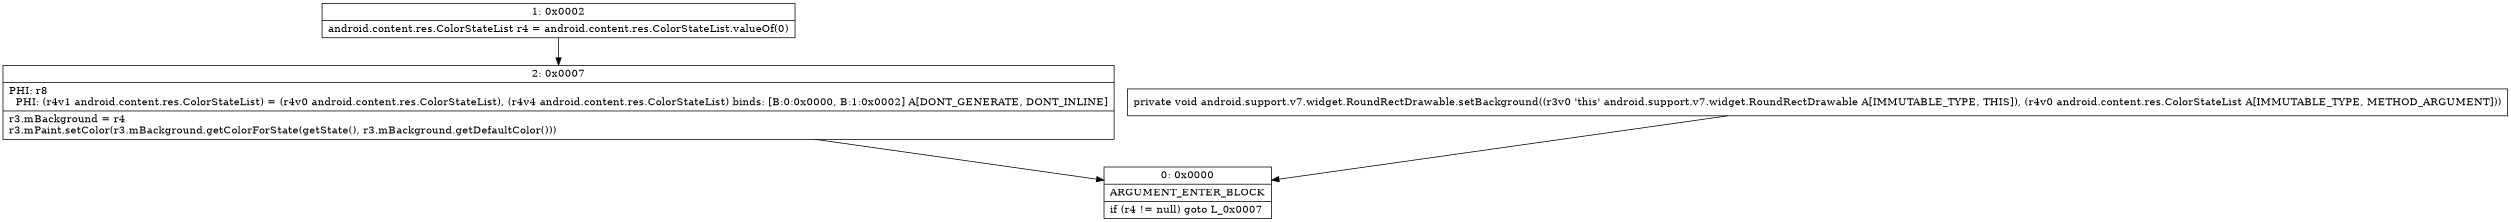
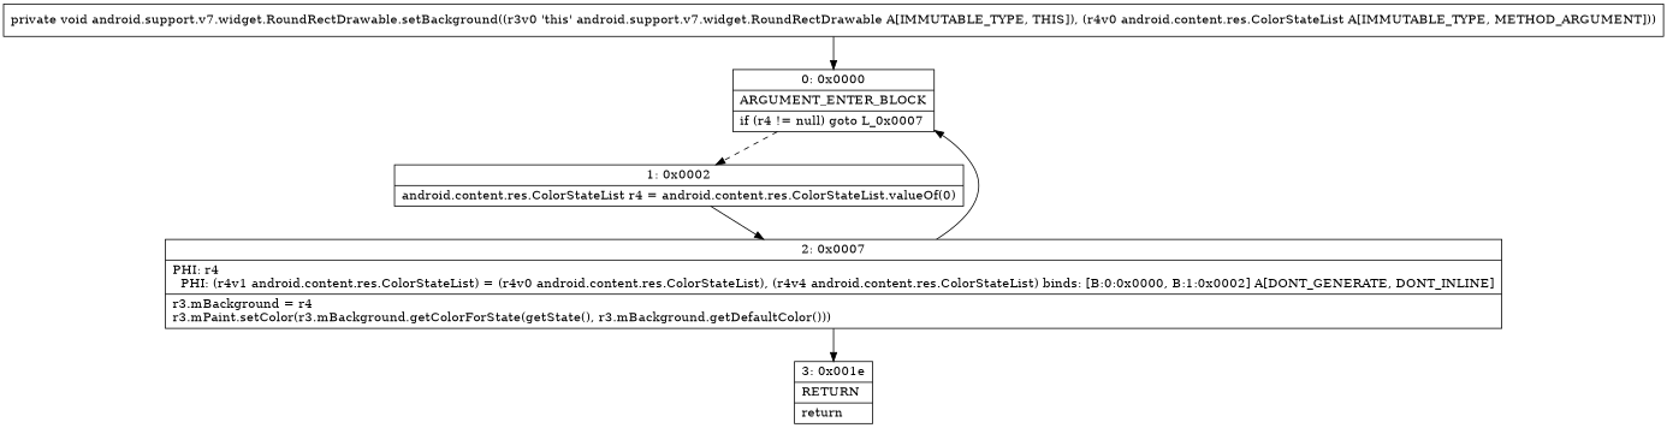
  digraph {
    node [shape=record]
    n1 [label="{0\:\ 0x0000|ARGUMENT_ENTER_BLOCK\l|if (r4 != null) goto L_0x0007\l}"]
    n2 [label="{1\:\ 0x0002|android.content.res.ColorStateList r4 = android.content.res.ColorStateList.valueOf(0)\l}"]
-   n3 [label="{2\:\ 0x0007|PHI: r8 \l  PHI: (r4v1 android.content.res.ColorStateList) = (r4v0 android.content.res.ColorStateList), (r4v4 android.content.res.ColorStateList) binds: [B:0:0x0000, B:1:0x0002] A[DONT_GENERATE, DONT_INLINE]\l|r3.mBackground = r4\lr3.mPaint.setColor(r3.mBackground.getColorForState(getState(), r3.mBackground.getDefaultColor()))\l}"]
+   n3 [label="{2\:\ 0x0007|PHI: r4 \l  PHI: (r4v1 android.content.res.ColorStateList) = (r4v0 android.content.res.ColorStateList), (r4v4 android.content.res.ColorStateList) binds: [B:0:0x0000, B:1:0x0002] A[DONT_GENERATE, DONT_INLINE]\l|r3.mBackground = r4\lr3.mPaint.setColor(r3.mBackground.getColorForState(getState(), r3.mBackground.getDefaultColor()))\l}"]
+   n4 [label="{3\:\ 0x001e|RETURN\l|return\l}"]
    n5 [label="{private void android.support.v7.widget.RoundRectDrawable.setBackground((r3v0 'this' android.support.v7.widget.RoundRectDrawable A[IMMUTABLE_TYPE, THIS]), (r4v0 android.content.res.ColorStateList A[IMMUTABLE_TYPE, METHOD_ARGUMENT])) }"]
+   n1 -> n2 [style=dashed]
    n2 -> n3
    n3 -> n1
+   n3 -> n4
    n5 -> n1
  }
